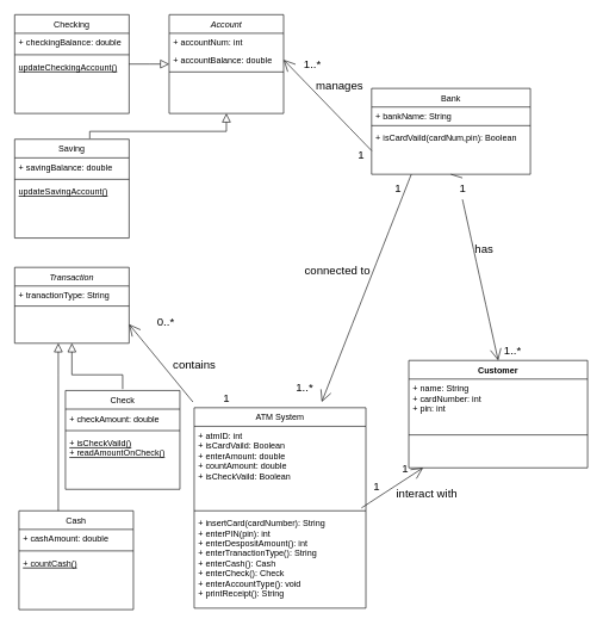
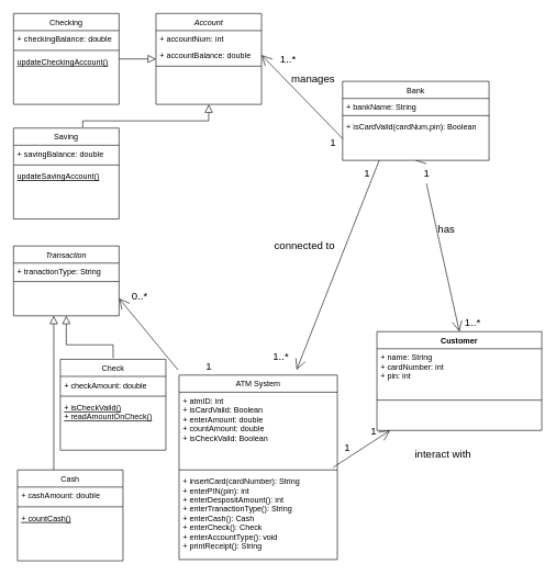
  <mxCell id="0" />
  <mxCell id="1" parent="0" />
  <mxCell id="2" value="Account" style="swimlane;fontStyle=2;align=center;verticalAlign=top;childLayout=stackLayout;horizontal=1;startSize=26;horizontalStack=0;resizeParent=1;resizeLast=0;collapsible=1;marginBottom=0;rounded=0;shadow=0;strokeWidth=1;" parent="1" vertex="1"><mxGeometry x="236" y="20" width="160" height="138" as="geometry"><mxRectangle x="230" y="140" width="160" height="26" as="alternateBounds" /></mxGeometry></mxCell>
  <mxCell id="3" value="+ accountNum: int" style="text;align=left;verticalAlign=top;spacingLeft=4;spacingRight=4;overflow=hidden;rotatable=0;points=[[0,0.5],[1,0.5]];portConstraint=eastwest;" parent="2" vertex="1"><mxGeometry y="26" width="160" height="24" as="geometry" /></mxCell>
  <mxCell id="4" value="+ accountBalance: double" style="text;align=left;verticalAlign=top;spacingLeft=4;spacingRight=4;overflow=hidden;rotatable=0;points=[[0,0.5],[1,0.5]];portConstraint=eastwest;rounded=0;shadow=0;html=0;" parent="2" vertex="1"><mxGeometry y="50" width="160" height="26" as="geometry" /></mxCell>
  <mxCell id="5" value="" style="line;html=1;strokeWidth=1;align=left;verticalAlign=middle;spacingTop=-1;spacingLeft=3;spacingRight=3;rotatable=0;labelPosition=right;points=[];portConstraint=eastwest;" parent="2" vertex="1"><mxGeometry y="76" width="160" height="8" as="geometry" /></mxCell>
  <mxCell id="6" value="Checking" style="swimlane;fontStyle=0;align=center;verticalAlign=top;childLayout=stackLayout;horizontal=1;startSize=26;horizontalStack=0;resizeParent=1;resizeLast=0;collapsible=1;marginBottom=0;rounded=0;shadow=0;strokeWidth=1;" parent="1" vertex="1"><mxGeometry x="20" y="20" width="160" height="138" as="geometry"><mxRectangle x="130" y="380" width="160" height="26" as="alternateBounds" /></mxGeometry></mxCell>
  <mxCell id="7" value="+ checkingBalance: double" style="text;align=left;verticalAlign=top;spacingLeft=4;spacingRight=4;overflow=hidden;rotatable=0;points=[[0,0.5],[1,0.5]];portConstraint=eastwest;" parent="6" vertex="1"><mxGeometry y="26" width="160" height="26" as="geometry" /></mxCell>
  <mxCell id="8" value="" style="line;html=1;strokeWidth=1;align=left;verticalAlign=middle;spacingTop=-1;spacingLeft=3;spacingRight=3;rotatable=0;labelPosition=right;points=[];portConstraint=eastwest;" parent="6" vertex="1"><mxGeometry y="52" width="160" height="8" as="geometry" /></mxCell>
  <mxCell id="9" value="updateCheckingAccount()" style="text;align=left;verticalAlign=top;spacingLeft=4;spacingRight=4;overflow=hidden;rotatable=0;points=[[0,0.5],[1,0.5]];portConstraint=eastwest;fontStyle=4" parent="6" vertex="1"><mxGeometry y="60" width="160" height="26" as="geometry" /></mxCell>
  <mxCell id="10" value="" style="endArrow=block;endSize=10;endFill=0;shadow=0;strokeWidth=1;rounded=0;edgeStyle=elbowEdgeStyle;elbow=vertical;" parent="1" source="6" target="2" edge="1"><mxGeometry width="160" relative="1" as="geometry"><mxPoint x="211" y="206" as="sourcePoint" /><mxPoint x="211" y="206" as="targetPoint" /></mxGeometry></mxCell>
  <mxCell id="11" value="" style="endArrow=block;endSize=10;endFill=0;shadow=0;strokeWidth=1;rounded=0;edgeStyle=elbowEdgeStyle;elbow=vertical;exitX=0.656;exitY=-0.006;exitDx=0;exitDy=0;exitPerimeter=0;entryX=0.5;entryY=1;entryDx=0;entryDy=0;" parent="1" source="22" target="2" edge="1"><mxGeometry width="160" relative="1" as="geometry"><mxPoint x="121" y="286" as="sourcePoint" /><mxPoint x="161" y="173" as="targetPoint" /><Array as="points"><mxPoint x="251" y="183" /><mxPoint x="71" y="173" /></Array></mxGeometry></mxCell>
  <mxCell id="12" style="edgeStyle=none;curved=1;rounded=0;orthogonalLoop=1;jettySize=auto;html=1;exitX=0.5;exitY=1;exitDx=0;exitDy=0;entryX=0.5;entryY=0;entryDx=0;entryDy=0;fontSize=12;endArrow=open;startSize=14;endSize=14;targetPerimeterSpacing=8;startArrow=none;" parent="1" source="61" target="18" edge="1"><mxGeometry relative="1" as="geometry" /></mxCell>
  <mxCell id="13" style="edgeStyle=none;curved=1;rounded=0;orthogonalLoop=1;jettySize=auto;html=1;exitX=0.25;exitY=1;exitDx=0;exitDy=0;fontSize=12;endArrow=open;startSize=14;endSize=14;sourcePerimeterSpacing=8;targetPerimeterSpacing=8;" parent="1" source="14" target="47" edge="1"><mxGeometry relative="1" as="geometry" /></mxCell>
  <mxCell id="14" value="Bank" style="swimlane;fontStyle=0;align=center;verticalAlign=top;childLayout=stackLayout;horizontal=1;startSize=26;horizontalStack=0;resizeParent=1;resizeLast=0;collapsible=1;marginBottom=0;rounded=0;shadow=0;strokeWidth=1;" parent="1" vertex="1"><mxGeometry x="519" y="123" width="222" height="120" as="geometry"><mxRectangle x="550" y="140" width="160" height="26" as="alternateBounds" /></mxGeometry></mxCell>
  <mxCell id="15" value="+ bankName: String" style="text;align=left;verticalAlign=top;spacingLeft=4;spacingRight=4;overflow=hidden;rotatable=0;points=[[0,0.5],[1,0.5]];portConstraint=eastwest;" parent="14" vertex="1"><mxGeometry y="26" width="222" height="22" as="geometry" /></mxCell>
  <mxCell id="16" value="" style="line;html=1;strokeWidth=1;align=left;verticalAlign=middle;spacingTop=-1;spacingLeft=3;spacingRight=3;rotatable=0;labelPosition=right;points=[];portConstraint=eastwest;" parent="14" vertex="1"><mxGeometry y="48" width="222" height="8" as="geometry" /></mxCell>
  <mxCell id="17" value="+ isCardVaild(cardNum,pin): Boolean" style="text;align=left;verticalAlign=top;spacingLeft=4;spacingRight=4;overflow=hidden;rotatable=0;points=[[0,0.5],[1,0.5]];portConstraint=eastwest;" parent="14" vertex="1"><mxGeometry y="56" width="222" height="26" as="geometry" /></mxCell>
  <mxCell id="18" value="Customer" style="swimlane;fontStyle=1;align=center;verticalAlign=top;childLayout=stackLayout;horizontal=1;startSize=26;horizontalStack=0;resizeParent=1;resizeParentMax=0;resizeLast=0;collapsible=1;marginBottom=0;" parent="1" vertex="1"><mxGeometry x="571" y="503" width="250" height="150" as="geometry"><mxRectangle x="590" y="460" width="100" height="30" as="alternateBounds" /></mxGeometry></mxCell>
  <mxCell id="19" value="+ name: String&#10;+ cardNumber: int &#10;+ pin: int" style="text;strokeColor=none;fillColor=none;align=left;verticalAlign=top;spacingLeft=4;spacingRight=4;overflow=hidden;rotatable=0;points=[[0,0.5],[1,0.5]];portConstraint=eastwest;" parent="18" vertex="1"><mxGeometry y="26" width="250" height="74" as="geometry" /></mxCell>
  <mxCell id="20" value="" style="line;strokeWidth=1;fillColor=none;align=left;verticalAlign=middle;spacingTop=-1;spacingLeft=3;spacingRight=3;rotatable=0;labelPosition=right;points=[];portConstraint=eastwest;strokeColor=inherit;" parent="18" vertex="1"><mxGeometry y="100" width="250" height="8" as="geometry" /></mxCell>
  <mxCell id="21" value="    " style="text;strokeColor=none;fillColor=none;align=left;verticalAlign=top;spacingLeft=4;spacingRight=4;overflow=hidden;rotatable=0;points=[[0,0.5],[1,0.5]];portConstraint=eastwest;" parent="18" vertex="1"><mxGeometry y="108" width="250" height="42" as="geometry" /></mxCell>
  <mxCell id="22" value="Saving" style="swimlane;fontStyle=0;align=center;verticalAlign=top;childLayout=stackLayout;horizontal=1;startSize=26;horizontalStack=0;resizeParent=1;resizeLast=0;collapsible=1;marginBottom=0;rounded=0;shadow=0;strokeWidth=1;" parent="1" vertex="1"><mxGeometry x="20" y="194" width="160" height="138" as="geometry"><mxRectangle x="130" y="380" width="160" height="26" as="alternateBounds" /></mxGeometry></mxCell>
  <mxCell id="23" value="+ savingBalance: double" style="text;align=left;verticalAlign=top;spacingLeft=4;spacingRight=4;overflow=hidden;rotatable=0;points=[[0,0.5],[1,0.5]];portConstraint=eastwest;" parent="22" vertex="1"><mxGeometry y="26" width="160" height="26" as="geometry" /></mxCell>
  <mxCell id="24" value="" style="line;html=1;strokeWidth=1;align=left;verticalAlign=middle;spacingTop=-1;spacingLeft=3;spacingRight=3;rotatable=0;labelPosition=right;points=[];portConstraint=eastwest;" parent="22" vertex="1"><mxGeometry y="52" width="160" height="8" as="geometry" /></mxCell>
  <mxCell id="25" value="updateSavingAccount()" style="text;align=left;verticalAlign=top;spacingLeft=4;spacingRight=4;overflow=hidden;rotatable=0;points=[[0,0.5],[1,0.5]];portConstraint=eastwest;fontStyle=4" parent="22" vertex="1"><mxGeometry y="60" width="160" height="26" as="geometry" /></mxCell>
  <mxCell id="26" value="Transaction" style="swimlane;fontStyle=2;align=center;verticalAlign=top;childLayout=stackLayout;horizontal=1;startSize=26;horizontalStack=0;resizeParent=1;resizeLast=0;collapsible=1;marginBottom=0;rounded=0;shadow=0;strokeWidth=1;" parent="1" vertex="1"><mxGeometry x="20" y="373" width="160" height="106" as="geometry"><mxRectangle x="230" y="140" width="160" height="26" as="alternateBounds" /></mxGeometry></mxCell>
  <mxCell id="27" value="+ tranactionType: String" style="text;align=left;verticalAlign=top;spacingLeft=4;spacingRight=4;overflow=hidden;rotatable=0;points=[[0,0.5],[1,0.5]];portConstraint=eastwest;" parent="26" vertex="1"><mxGeometry y="26" width="160" height="24" as="geometry" /></mxCell>
  <mxCell id="28" value="" style="line;html=1;strokeWidth=1;align=left;verticalAlign=middle;spacingTop=-1;spacingLeft=3;spacingRight=3;rotatable=0;labelPosition=right;points=[];portConstraint=eastwest;" parent="26" vertex="1"><mxGeometry y="50" width="160" height="8" as="geometry" /></mxCell>
  <mxCell id="29" value="Cash" style="swimlane;fontStyle=0;align=center;verticalAlign=top;childLayout=stackLayout;horizontal=1;startSize=26;horizontalStack=0;resizeParent=1;resizeLast=0;collapsible=1;marginBottom=0;rounded=0;shadow=0;strokeWidth=1;" parent="1" vertex="1"><mxGeometry x="26" y="713" width="160" height="138" as="geometry"><mxRectangle x="130" y="380" width="160" height="26" as="alternateBounds" /></mxGeometry></mxCell>
  <mxCell id="30" value="+ cashAmount: double" style="text;align=left;verticalAlign=top;spacingLeft=4;spacingRight=4;overflow=hidden;rotatable=0;points=[[0,0.5],[1,0.5]];portConstraint=eastwest;" parent="29" vertex="1"><mxGeometry y="26" width="160" height="26" as="geometry" /></mxCell>
  <mxCell id="31" value="" style="line;html=1;strokeWidth=1;align=left;verticalAlign=middle;spacingTop=-1;spacingLeft=3;spacingRight=3;rotatable=0;labelPosition=right;points=[];portConstraint=eastwest;" parent="29" vertex="1"><mxGeometry y="52" width="160" height="8" as="geometry" /></mxCell>
  <mxCell id="32" value="+ countCash()" style="text;align=left;verticalAlign=top;spacingLeft=4;spacingRight=4;overflow=hidden;rotatable=0;points=[[0,0.5],[1,0.5]];portConstraint=eastwest;fontStyle=4" parent="29" vertex="1"><mxGeometry y="60" width="160" height="26" as="geometry" /></mxCell>
  <mxCell id="33" value="" style="endArrow=block;endSize=10;endFill=0;shadow=0;strokeWidth=1;rounded=0;edgeStyle=elbowEdgeStyle;elbow=vertical;" parent="1" source="29" target="26" edge="1"><mxGeometry width="160" relative="1" as="geometry"><mxPoint x="-10" y="580" as="sourcePoint" /><mxPoint x="-10" y="580" as="targetPoint" /><Array as="points"><mxPoint x="81" y="523" /><mxPoint x="100" y="533" /></Array></mxGeometry></mxCell>
  <mxCell id="34" value="" style="endArrow=block;endSize=10;endFill=0;shadow=0;strokeWidth=1;rounded=0;edgeStyle=elbowEdgeStyle;elbow=vertical;" parent="1" target="26" edge="1"><mxGeometry width="160" relative="1" as="geometry"><mxPoint x="171" y="543" as="sourcePoint" /><mxPoint x="100" y="648" as="targetPoint" /><Array as="points"><mxPoint x="100" y="523" /></Array></mxGeometry></mxCell>
  <mxCell id="35" value="" style="resizable=0;align=left;verticalAlign=bottom;labelBackgroundColor=none;fontSize=12;" parent="1" connectable="0" vertex="1"><mxGeometry x="100" y="555" as="geometry" /></mxCell>
  <mxCell id="36" value="Check" style="swimlane;fontStyle=0;align=center;verticalAlign=top;childLayout=stackLayout;horizontal=1;startSize=26;horizontalStack=0;resizeParent=1;resizeLast=0;collapsible=1;marginBottom=0;rounded=0;shadow=0;strokeWidth=1;" parent="1" vertex="1"><mxGeometry x="91" y="545" width="160" height="138" as="geometry"><mxRectangle x="130" y="380" width="160" height="26" as="alternateBounds" /></mxGeometry></mxCell>
  <mxCell id="37" value="+ checkAmount: double" style="text;align=left;verticalAlign=top;spacingLeft=4;spacingRight=4;overflow=hidden;rotatable=0;points=[[0,0.5],[1,0.5]];portConstraint=eastwest;" parent="36" vertex="1"><mxGeometry y="26" width="160" height="26" as="geometry" /></mxCell>
  <mxCell id="38" value="" style="line;html=1;strokeWidth=1;align=left;verticalAlign=middle;spacingTop=-1;spacingLeft=3;spacingRight=3;rotatable=0;labelPosition=right;points=[];portConstraint=eastwest;" parent="36" vertex="1"><mxGeometry y="52" width="160" height="8" as="geometry" /></mxCell>
  <mxCell id="39" value="+ isCheckVaild()&#10;+ readAmountOnCheck()" style="text;align=left;verticalAlign=top;spacingLeft=4;spacingRight=4;overflow=hidden;rotatable=0;points=[[0,0.5],[1,0.5]];portConstraint=eastwest;fontStyle=4" parent="36" vertex="1"><mxGeometry y="60" width="160" height="30" as="geometry" /></mxCell>
  <mxCell id="40" value="has" style="text;html=1;align=center;verticalAlign=middle;resizable=0;points=[];autosize=1;strokeColor=none;fillColor=none;fontSize=16;" parent="1" vertex="1"><mxGeometry x="651" y="333" width="50" height="30" as="geometry" /></mxCell>
  <mxCell id="41" value="1..*" style="text;html=1;align=center;verticalAlign=middle;resizable=0;points=[];autosize=1;strokeColor=none;fillColor=none;fontSize=16;" parent="1" vertex="1"><mxGeometry x="691" y="473" width="50" height="30" as="geometry" /></mxCell>
  <mxCell id="42" style="edgeStyle=none;curved=1;rounded=0;orthogonalLoop=1;jettySize=auto;html=1;exitX=0;exitY=0.5;exitDx=0;exitDy=0;entryX=1;entryY=0.5;entryDx=0;entryDy=0;fontSize=12;endArrow=open;startSize=14;endSize=14;sourcePerimeterSpacing=8;targetPerimeterSpacing=8;" parent="1" target="4" edge="1"><mxGeometry relative="1" as="geometry"><mxPoint x="519" y="210" as="sourcePoint" /></mxGeometry></mxCell>
  <mxCell id="43" value="manages" style="text;html=1;align=center;verticalAlign=middle;resizable=0;points=[];autosize=1;strokeColor=none;fillColor=none;fontSize=16;" parent="1" vertex="1"><mxGeometry x="429" y="104" width="90" height="30" as="geometry" /></mxCell>
  <mxCell id="44" value="1" style="text;html=1;align=center;verticalAlign=middle;resizable=0;points=[];autosize=1;strokeColor=none;fillColor=none;fontSize=16;" parent="1" vertex="1"><mxGeometry x="489" y="201" width="30" height="30" as="geometry" /></mxCell>
  <mxCell id="45" value="1..*" style="text;html=1;align=center;verticalAlign=middle;resizable=0;points=[];autosize=1;strokeColor=none;fillColor=none;fontSize=16;" parent="1" vertex="1"><mxGeometry x="411" y="74" width="50" height="30" as="geometry" /></mxCell>
- <mxCell id="46" value="connected to" style="text;html=1;align=center;verticalAlign=middle;resizable=0;points=[];autosize=1;strokeColor=none;fillColor=none;fontSize=16;" parent="1" vertex="1"><mxGeometry x="411" y="363" width="120" height="30" as="geometry" /></mxCell>
+ <mxCell id="46" value="connected to" style="text;html=1;align=center;verticalAlign=middle;resizable=0;points=[];autosize=1;strokeColor=none;fillColor=none;fontSize=16;" parent="1" vertex="1"><mxGeometry x="401" y="358" width="120" height="30" as="geometry" /></mxCell>
  <mxCell id="47" value="ATM System" style="swimlane;fontStyle=0;align=center;verticalAlign=top;childLayout=stackLayout;horizontal=1;startSize=26;horizontalStack=0;resizeParent=1;resizeLast=0;collapsible=1;marginBottom=0;rounded=0;shadow=0;strokeWidth=1;" parent="1" vertex="1"><mxGeometry x="271" y="569" width="240" height="280" as="geometry"><mxRectangle x="550" y="140" width="160" height="26" as="alternateBounds" /></mxGeometry></mxCell>
  <mxCell id="48" value="+ atmID: int&#10;+ isCardVaild: Boolean&#10;+ enterAmount: double&#10;+ countAmount: double&#10;+ isCheckVaild: Boolean" style="text;align=left;verticalAlign=top;spacingLeft=4;spacingRight=4;overflow=hidden;rotatable=0;points=[[0,0.5],[1,0.5]];portConstraint=eastwest;" parent="47" vertex="1"><mxGeometry y="26" width="240" height="114" as="geometry" /></mxCell>
  <mxCell id="49" value="" style="line;html=1;strokeWidth=1;align=left;verticalAlign=middle;spacingTop=-1;spacingLeft=3;spacingRight=3;rotatable=0;labelPosition=right;points=[];portConstraint=eastwest;" parent="47" vertex="1"><mxGeometry y="140" width="240" height="8" as="geometry" /></mxCell>
  <mxCell id="50" value="+ insertCard(cardNumber): String&#10;+ enterPIN(pin): int&#10;+ enterDespositAmount(): int&#10;+ enterTranactionType(): String&#10;+ enterCash(): Cash&#10;+ enterCheck(): Check&#10;+ enterAccountType(): void&#10;+ printReceipt(): String&#10;&#10;" style="text;align=left;verticalAlign=top;spacingLeft=4;spacingRight=4;overflow=hidden;rotatable=0;points=[[0,0.5],[1,0.5]];portConstraint=eastwest;" parent="47" vertex="1"><mxGeometry y="148" width="240" height="132" as="geometry" /></mxCell>
  <mxCell id="51" value="1" style="text;html=1;align=center;verticalAlign=middle;resizable=0;points=[];autosize=1;strokeColor=none;fillColor=none;fontSize=16;" parent="1" vertex="1"><mxGeometry x="541" y="248" width="30" height="30" as="geometry" /></mxCell>
  <mxCell id="52" value="1..*" style="text;html=1;align=center;verticalAlign=middle;resizable=0;points=[];autosize=1;strokeColor=none;fillColor=none;fontSize=16;" parent="1" vertex="1"><mxGeometry x="400" y="525" width="50" height="30" as="geometry" /></mxCell>
  <mxCell id="53" style="edgeStyle=none;curved=1;rounded=0;orthogonalLoop=1;jettySize=auto;html=1;fontSize=12;endArrow=open;startSize=14;endSize=14;sourcePerimeterSpacing=8;targetPerimeterSpacing=8;entryX=1;entryY=0.75;entryDx=0;entryDy=0;" parent="1" source="47" target="26" edge="1"><mxGeometry relative="1" as="geometry"><mxPoint x="111" y="533" as="targetPoint" /></mxGeometry></mxCell>
- <mxCell id="54" value="contains" style="text;html=1;align=center;verticalAlign=middle;resizable=0;points=[];autosize=1;strokeColor=none;fillColor=none;fontSize=16;" parent="1" vertex="1"><mxGeometry x="231" y="493" width="80" height="30" as="geometry" /></mxCell>
  <mxCell id="55" value="1" style="text;html=1;align=center;verticalAlign=middle;resizable=0;points=[];autosize=1;strokeColor=none;fillColor=none;fontSize=16;" parent="1" vertex="1"><mxGeometry x="301" y="540" width="30" height="30" as="geometry" /></mxCell>
- <mxCell id="56" value="0..*" style="text;html=1;align=center;verticalAlign=middle;resizable=0;points=[];autosize=1;strokeColor=none;fillColor=none;fontSize=16;" parent="1" vertex="1"><mxGeometry x="206" y="433" width="50" height="30" as="geometry" /></mxCell>
+ <mxCell id="56" value="0..*" style="text;html=1;align=center;verticalAlign=middle;resizable=0;points=[];autosize=1;strokeColor=none;fillColor=none;fontSize=16;" parent="1" vertex="1"><mxGeometry x="186" y="433" width="50" height="30" as="geometry" /></mxCell>
  <mxCell id="57" style="edgeStyle=none;curved=1;rounded=0;orthogonalLoop=1;jettySize=auto;html=1;entryX=0.08;entryY=1;entryDx=0;entryDy=0;entryPerimeter=0;fontSize=12;endArrow=open;startSize=14;endSize=14;sourcePerimeterSpacing=8;targetPerimeterSpacing=8;" parent="1" source="50" target="21" edge="1"><mxGeometry relative="1" as="geometry" /></mxCell>
- <mxCell id="58" value="interact with" style="text;html=1;align=center;verticalAlign=middle;resizable=0;points=[];autosize=1;strokeColor=none;fillColor=none;fontSize=16;" parent="1" vertex="1"><mxGeometry x="541" y="673" width="110" height="30" as="geometry" /></mxCell>
+ <mxCell id="58" value="interact with" style="text;html=1;align=center;verticalAlign=middle;resizable=0;points=[];autosize=1;strokeColor=none;fillColor=none;fontSize=16;" parent="1" vertex="1"><mxGeometry x="616" y="673" width="110" height="30" as="geometry" /></mxCell>
  <mxCell id="59" value="1" style="text;html=1;align=center;verticalAlign=middle;resizable=0;points=[];autosize=1;strokeColor=none;fillColor=none;fontSize=16;" parent="1" vertex="1"><mxGeometry x="511" y="664" width="30" height="30" as="geometry" /></mxCell>
  <mxCell id="60" value="1" style="text;html=1;align=center;verticalAlign=middle;resizable=0;points=[];autosize=1;strokeColor=none;fillColor=none;fontSize=16;" parent="1" vertex="1"><mxGeometry x="551" y="638" width="30" height="30" as="geometry" /></mxCell>
  <mxCell id="61" value="1" style="text;html=1;align=center;verticalAlign=middle;resizable=0;points=[];autosize=1;strokeColor=none;fillColor=none;fontSize=16;" parent="1" vertex="1"><mxGeometry x="631" y="248" width="30" height="30" as="geometry" /></mxCell>
  <mxCell id="62" value="" style="edgeStyle=none;curved=1;rounded=0;orthogonalLoop=1;jettySize=auto;html=1;exitX=0.5;exitY=1;exitDx=0;exitDy=0;entryX=0.5;entryY=0;entryDx=0;entryDy=0;fontSize=12;endArrow=none;startSize=14;endSize=14;sourcePerimeterSpacing=8;" parent="1" source="14" target="61" edge="1"><mxGeometry relative="1" as="geometry"><mxPoint x="630" y="243" as="sourcePoint" /><mxPoint x="696" y="503" as="targetPoint" /></mxGeometry></mxCell>
